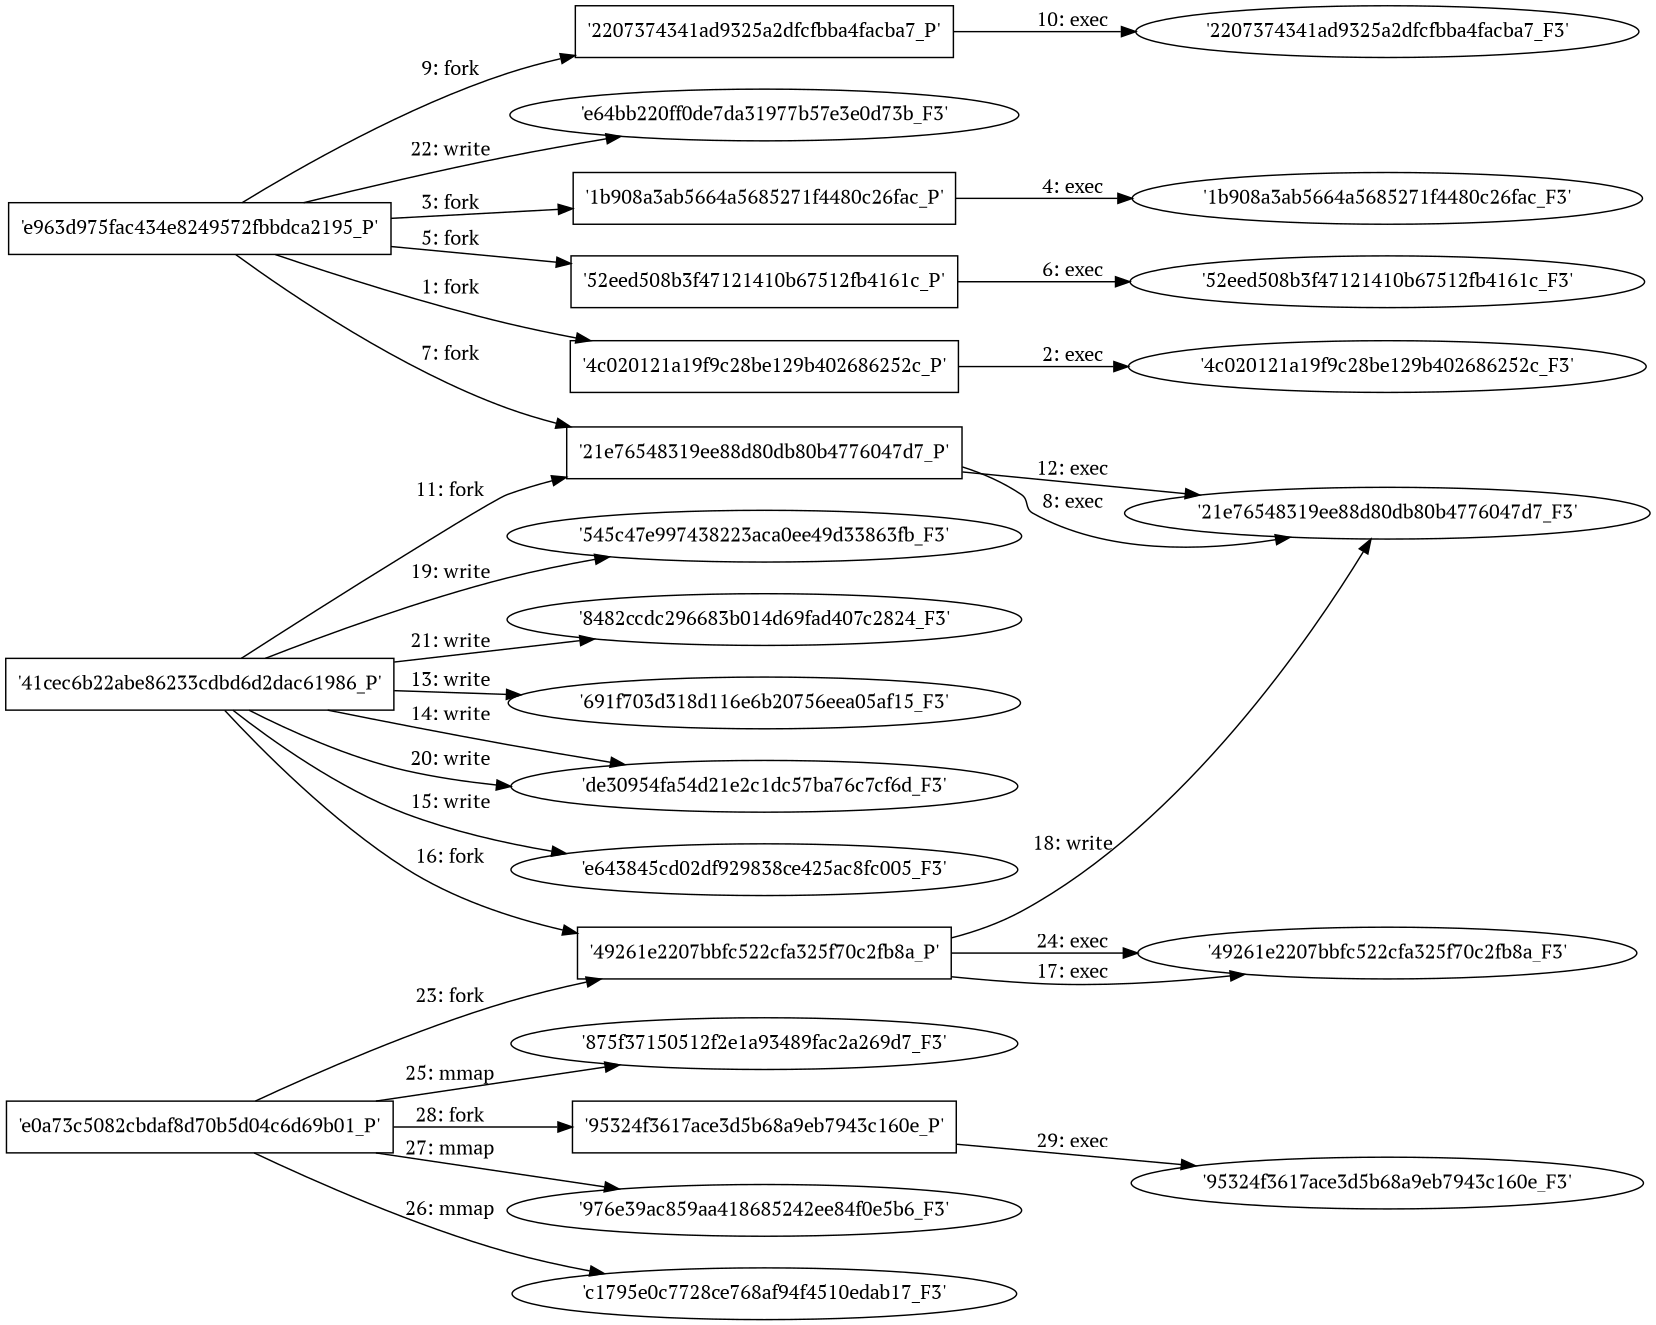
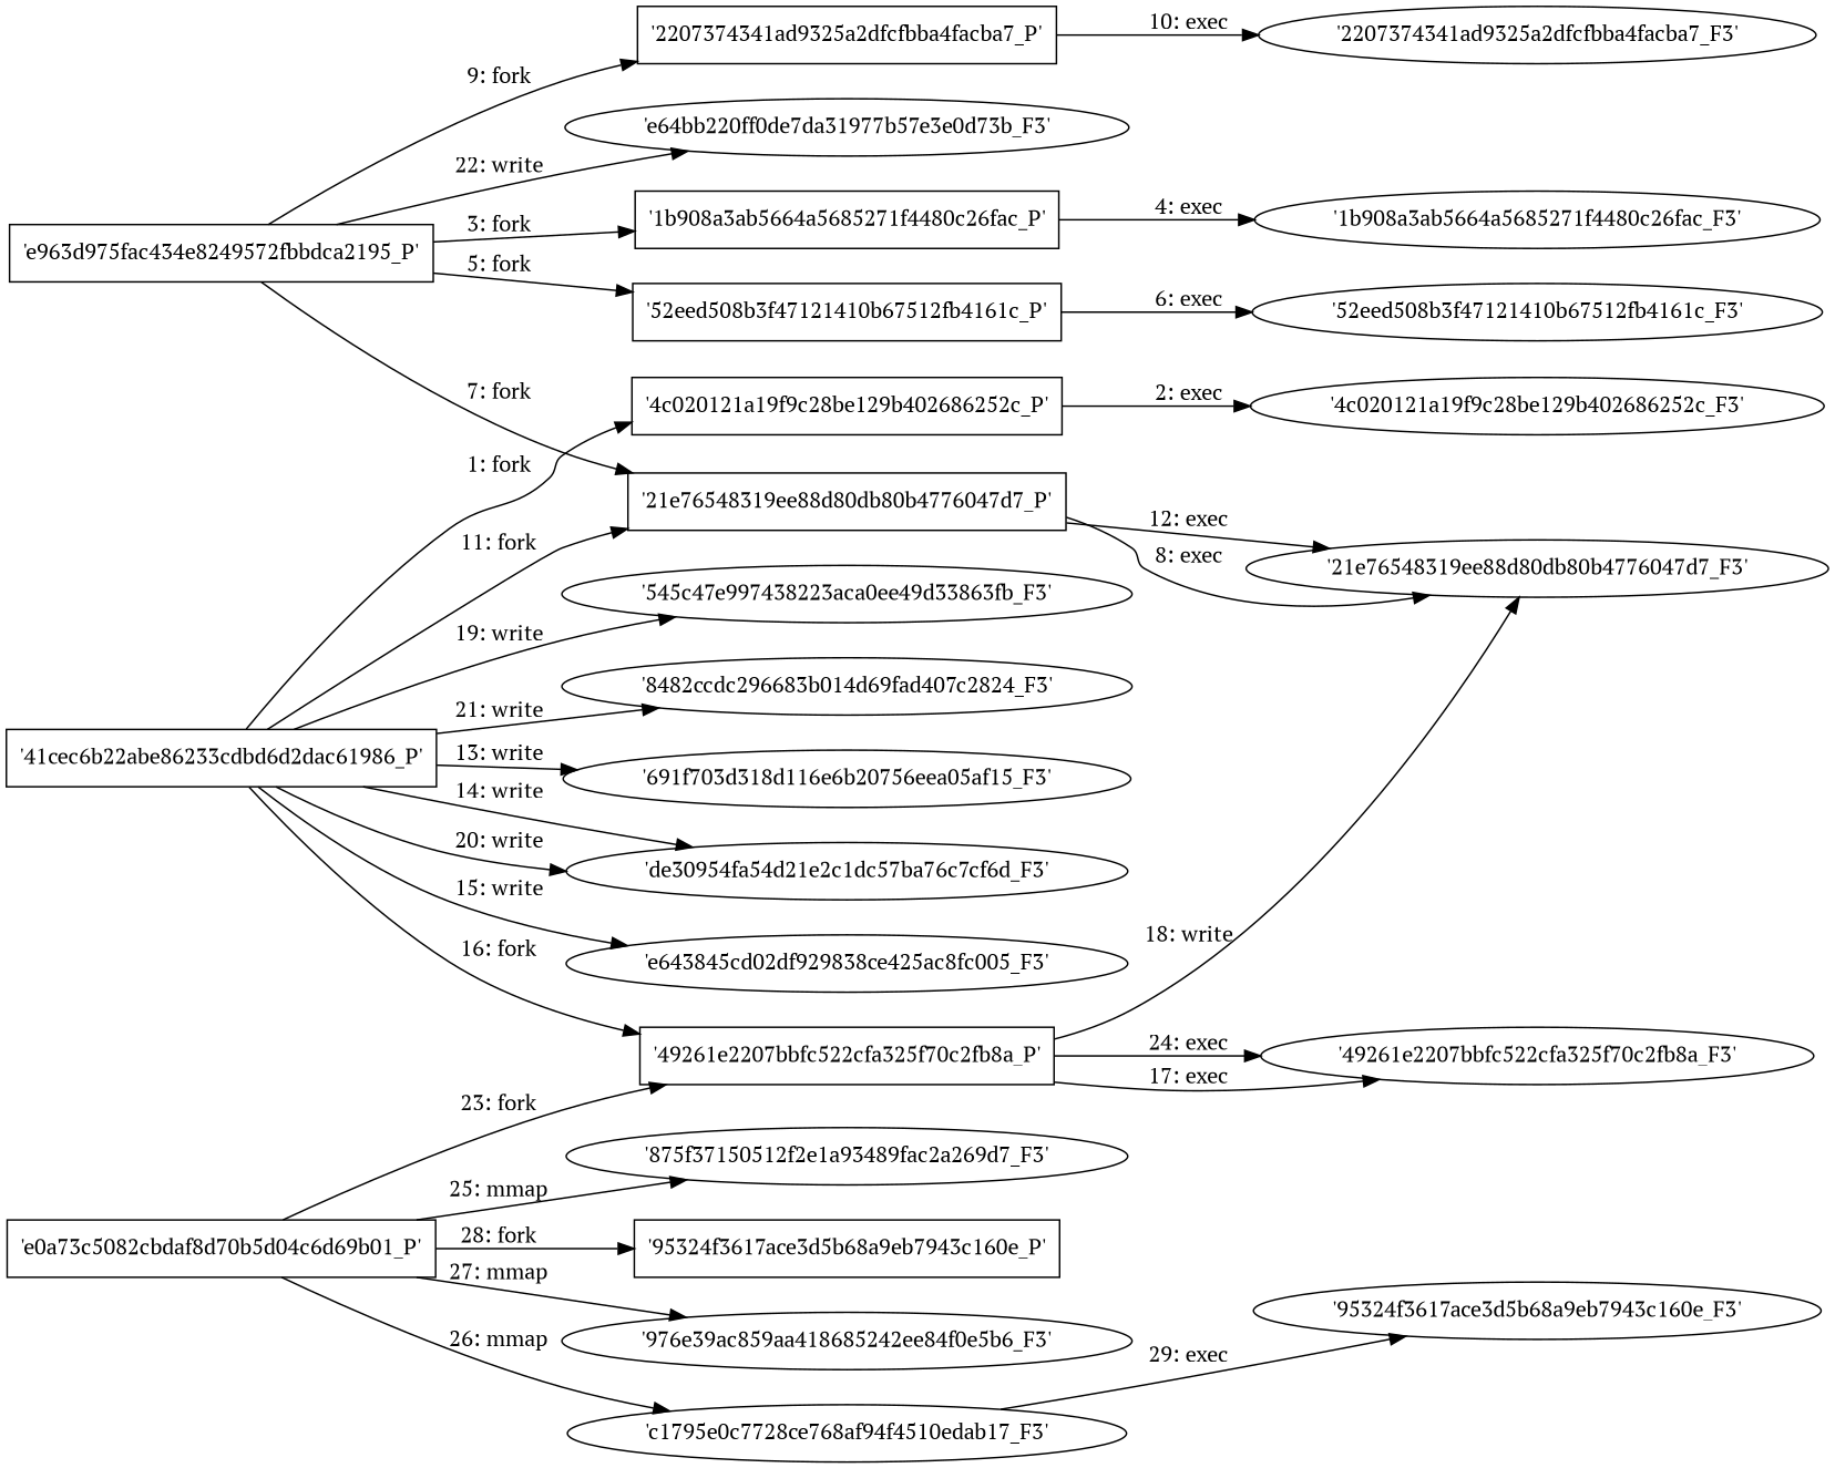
  digraph {
    engine=neato
    fixedsize=false
    fontname="PT Serif"
    fontsize=10
    nodesep=0.3
    rankdir=LR
    ranksep=0
    splines=true
    node [fontname="PT Serif" node_type=Process shape=ellipse]
    edge [fontname="PT Serif"]
    "'e963d975fac434e8249572fbbdca2195_P'" [shape=box]
    "'4c020121a19f9c28be129b402686252c_P'" [shape=box]
    "'1b908a3ab5664a5685271f4480c26fac_P'" [shape=box]
    "'52eed508b3f47121410b67512fb4161c_P'" [shape=box]
    "'21e76548319ee88d80db80b4776047d7_P'" [shape=box]
    "'2207374341ad9325a2dfcfbba4facba7_P'" [shape=box]
    "'e64bb220ff0de7da31977b57e3e0d73b_F3'" [node_type=file]
    "'4c020121a19f9c28be129b402686252c_F3'" [node_type=File]
    "'1b908a3ab5664a5685271f4480c26fac_F3'" [node_type=File]
    "'52eed508b3f47121410b67512fb4161c_F3'" [node_type=File]
    "'21e76548319ee88d80db80b4776047d7_F3'" [node_type=file]
    "'2207374341ad9325a2dfcfbba4facba7_F3'" [node_type=File]
    "'41cec6b22abe86233cdbd6d2dac61986_P'" [shape=box]
    "'691f703d318d116e6b20756eea05af15_F3'" [node_type=file]
    "'de30954fa54d21e2c1dc57ba76c7cf6d_F3'" [node_type=file]
    n16 [label="'e643845cd02df929838ce425ac8fc005_F3'" node_type=file]
    "'49261e2207bbfc522cfa325f70c2fb8a_P'" [shape=box]
    "'545c47e997438223aca0ee49d33863fb_F3'" [node_type=file]
    "'8482ccdc296683b014d69fad407c2824_F3'" [node_type=file]
    "'49261e2207bbfc522cfa325f70c2fb8a_F3'" [node_type=File]
    "'e0a73c5082cbdaf8d70b5d04c6d69b01_P'" [shape=box]
    "'875f37150512f2e1a93489fac2a269d7_F3'" [node_type=file]
    "'c1795e0c7728ce768af94f4510edab17_F3'" [node_type=file]
    "'976e39ac859aa418685242ee84f0e5b6_F3'" [node_type=file]
    "'95324f3617ace3d5b68a9eb7943c160e_P'" [shape=box]
    "'95324f3617ace3d5b68a9eb7943c160e_F3'" [node_type=File]
-   "'e963d975fac434e8249572fbbdca2195_P'" -> "'4c020121a19f9c28be129b402686252c_P'" [label="1: fork"]
+   "'41cec6b22abe86233cdbd6d2dac61986_P'" -> "'4c020121a19f9c28be129b402686252c_P'" [label="1: fork"]
    "'e963d975fac434e8249572fbbdca2195_P'" -> "'1b908a3ab5664a5685271f4480c26fac_P'" [label="3: fork"]
    "'e963d975fac434e8249572fbbdca2195_P'" -> "'52eed508b3f47121410b67512fb4161c_P'" [label="5: fork"]
    "'e963d975fac434e8249572fbbdca2195_P'" -> "'21e76548319ee88d80db80b4776047d7_P'" [label="7: fork"]
    "'e963d975fac434e8249572fbbdca2195_P'" -> "'2207374341ad9325a2dfcfbba4facba7_P'" [label="9: fork"]
    "'e963d975fac434e8249572fbbdca2195_P'" -> "'e64bb220ff0de7da31977b57e3e0d73b_F3'" [label="22: write"]
    "'4c020121a19f9c28be129b402686252c_P'" -> "'4c020121a19f9c28be129b402686252c_F3'" [label="2: exec"]
    "'1b908a3ab5664a5685271f4480c26fac_P'" -> "'1b908a3ab5664a5685271f4480c26fac_F3'" [label="4: exec"]
    "'52eed508b3f47121410b67512fb4161c_P'" -> "'52eed508b3f47121410b67512fb4161c_F3'" [label="6: exec"]
    "'21e76548319ee88d80db80b4776047d7_P'" -> "'21e76548319ee88d80db80b4776047d7_F3'" [label="8: exec"]
    "'21e76548319ee88d80db80b4776047d7_P'" -> "'21e76548319ee88d80db80b4776047d7_F3'" [label="12: exec"]
    "'2207374341ad9325a2dfcfbba4facba7_P'" -> "'2207374341ad9325a2dfcfbba4facba7_F3'" [label="10: exec"]
    "'41cec6b22abe86233cdbd6d2dac61986_P'" -> "'21e76548319ee88d80db80b4776047d7_P'" [label="11: fork"]
    "'41cec6b22abe86233cdbd6d2dac61986_P'" -> "'691f703d318d116e6b20756eea05af15_F3'" [label="13: write"]
    "'41cec6b22abe86233cdbd6d2dac61986_P'" -> "'de30954fa54d21e2c1dc57ba76c7cf6d_F3'" [label="14: write"]
    "'41cec6b22abe86233cdbd6d2dac61986_P'" -> "'de30954fa54d21e2c1dc57ba76c7cf6d_F3'" [label="20: write"]
    "'41cec6b22abe86233cdbd6d2dac61986_P'" -> n16 [label="15: write"]
    "'41cec6b22abe86233cdbd6d2dac61986_P'" -> "'49261e2207bbfc522cfa325f70c2fb8a_P'" [label="16: fork"]
    "'41cec6b22abe86233cdbd6d2dac61986_P'" -> "'545c47e997438223aca0ee49d33863fb_F3'" [label="19: write"]
    "'41cec6b22abe86233cdbd6d2dac61986_P'" -> "'8482ccdc296683b014d69fad407c2824_F3'" [label="21: write"]
    "'49261e2207bbfc522cfa325f70c2fb8a_P'" -> "'21e76548319ee88d80db80b4776047d7_F3'" [label="18: write"]
    "'49261e2207bbfc522cfa325f70c2fb8a_P'" -> "'49261e2207bbfc522cfa325f70c2fb8a_F3'" [label="17: exec"]
    "'49261e2207bbfc522cfa325f70c2fb8a_P'" -> "'49261e2207bbfc522cfa325f70c2fb8a_F3'" [label="24: exec"]
    "'e0a73c5082cbdaf8d70b5d04c6d69b01_P'" -> "'49261e2207bbfc522cfa325f70c2fb8a_P'" [label="23: fork"]
    "'e0a73c5082cbdaf8d70b5d04c6d69b01_P'" -> "'875f37150512f2e1a93489fac2a269d7_F3'" [label="25: mmap"]
    "'e0a73c5082cbdaf8d70b5d04c6d69b01_P'" -> "'c1795e0c7728ce768af94f4510edab17_F3'" [label="26: mmap"]
    "'e0a73c5082cbdaf8d70b5d04c6d69b01_P'" -> "'976e39ac859aa418685242ee84f0e5b6_F3'" [label="27: mmap"]
    "'e0a73c5082cbdaf8d70b5d04c6d69b01_P'" -> "'95324f3617ace3d5b68a9eb7943c160e_P'" [label="28: fork"]
-   "'95324f3617ace3d5b68a9eb7943c160e_P'" -> "'95324f3617ace3d5b68a9eb7943c160e_F3'" [label="29: exec"]
+   "'c1795e0c7728ce768af94f4510edab17_F3'" -> "'95324f3617ace3d5b68a9eb7943c160e_F3'" [label="29: exec"]
  }
